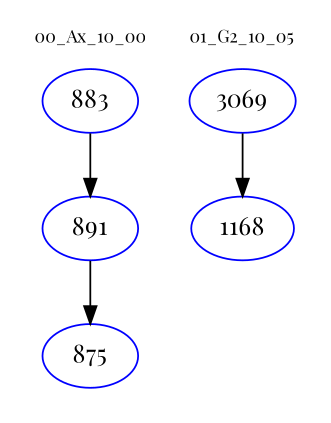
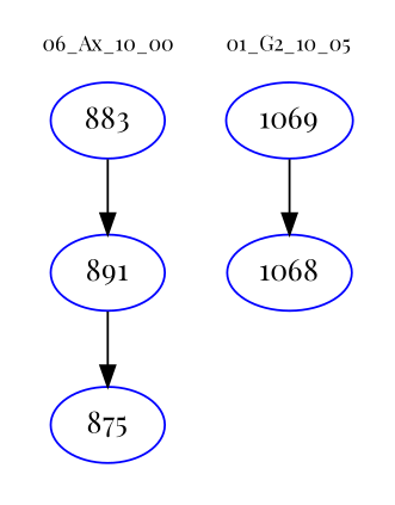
  digraph {
    fontname="Playfair Display"
    node [color=blue fontname="Playfair Display"]
    edge [color=black fontname="Playfair Display"]
    n1 [label=883]
    n2 [label=891]
    n3 [label=875]
-   n4 [label=3069]
-   n5 [label=1168]
+   n4 [label=1069]
+   n5 [label=1068]
    subgraph cluster_1 {
      color=white
      fontsize=10
-     label="00_Ax_10_00"
+     label="06_Ax_10_00"
      n1
      n2
      n3
    }
    subgraph cluster_2 {
      color=white
      fontsize=10
      label="01_G2_10_05"
      n4
      n5
    }
    n1 -> n2
    n2 -> n3
    n4 -> n5
  }
